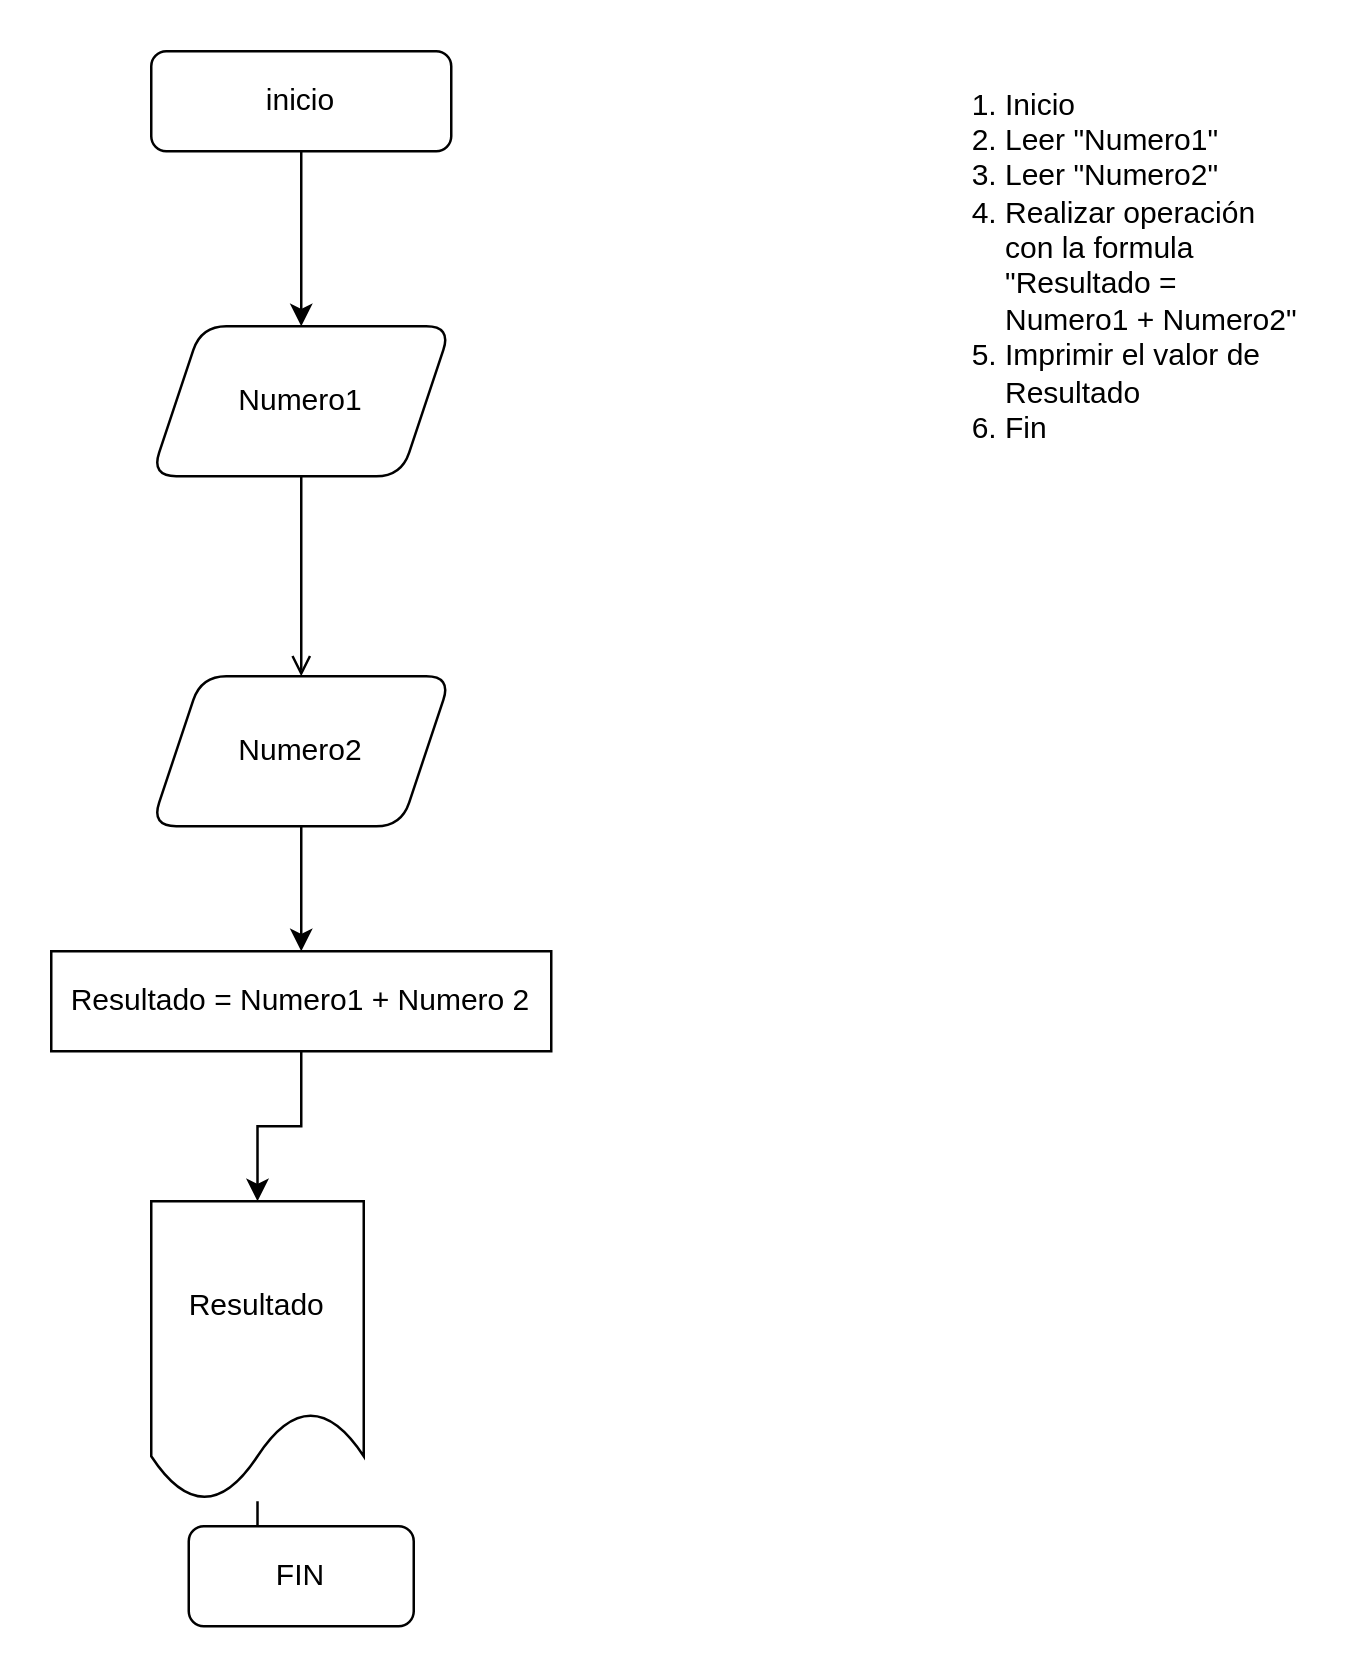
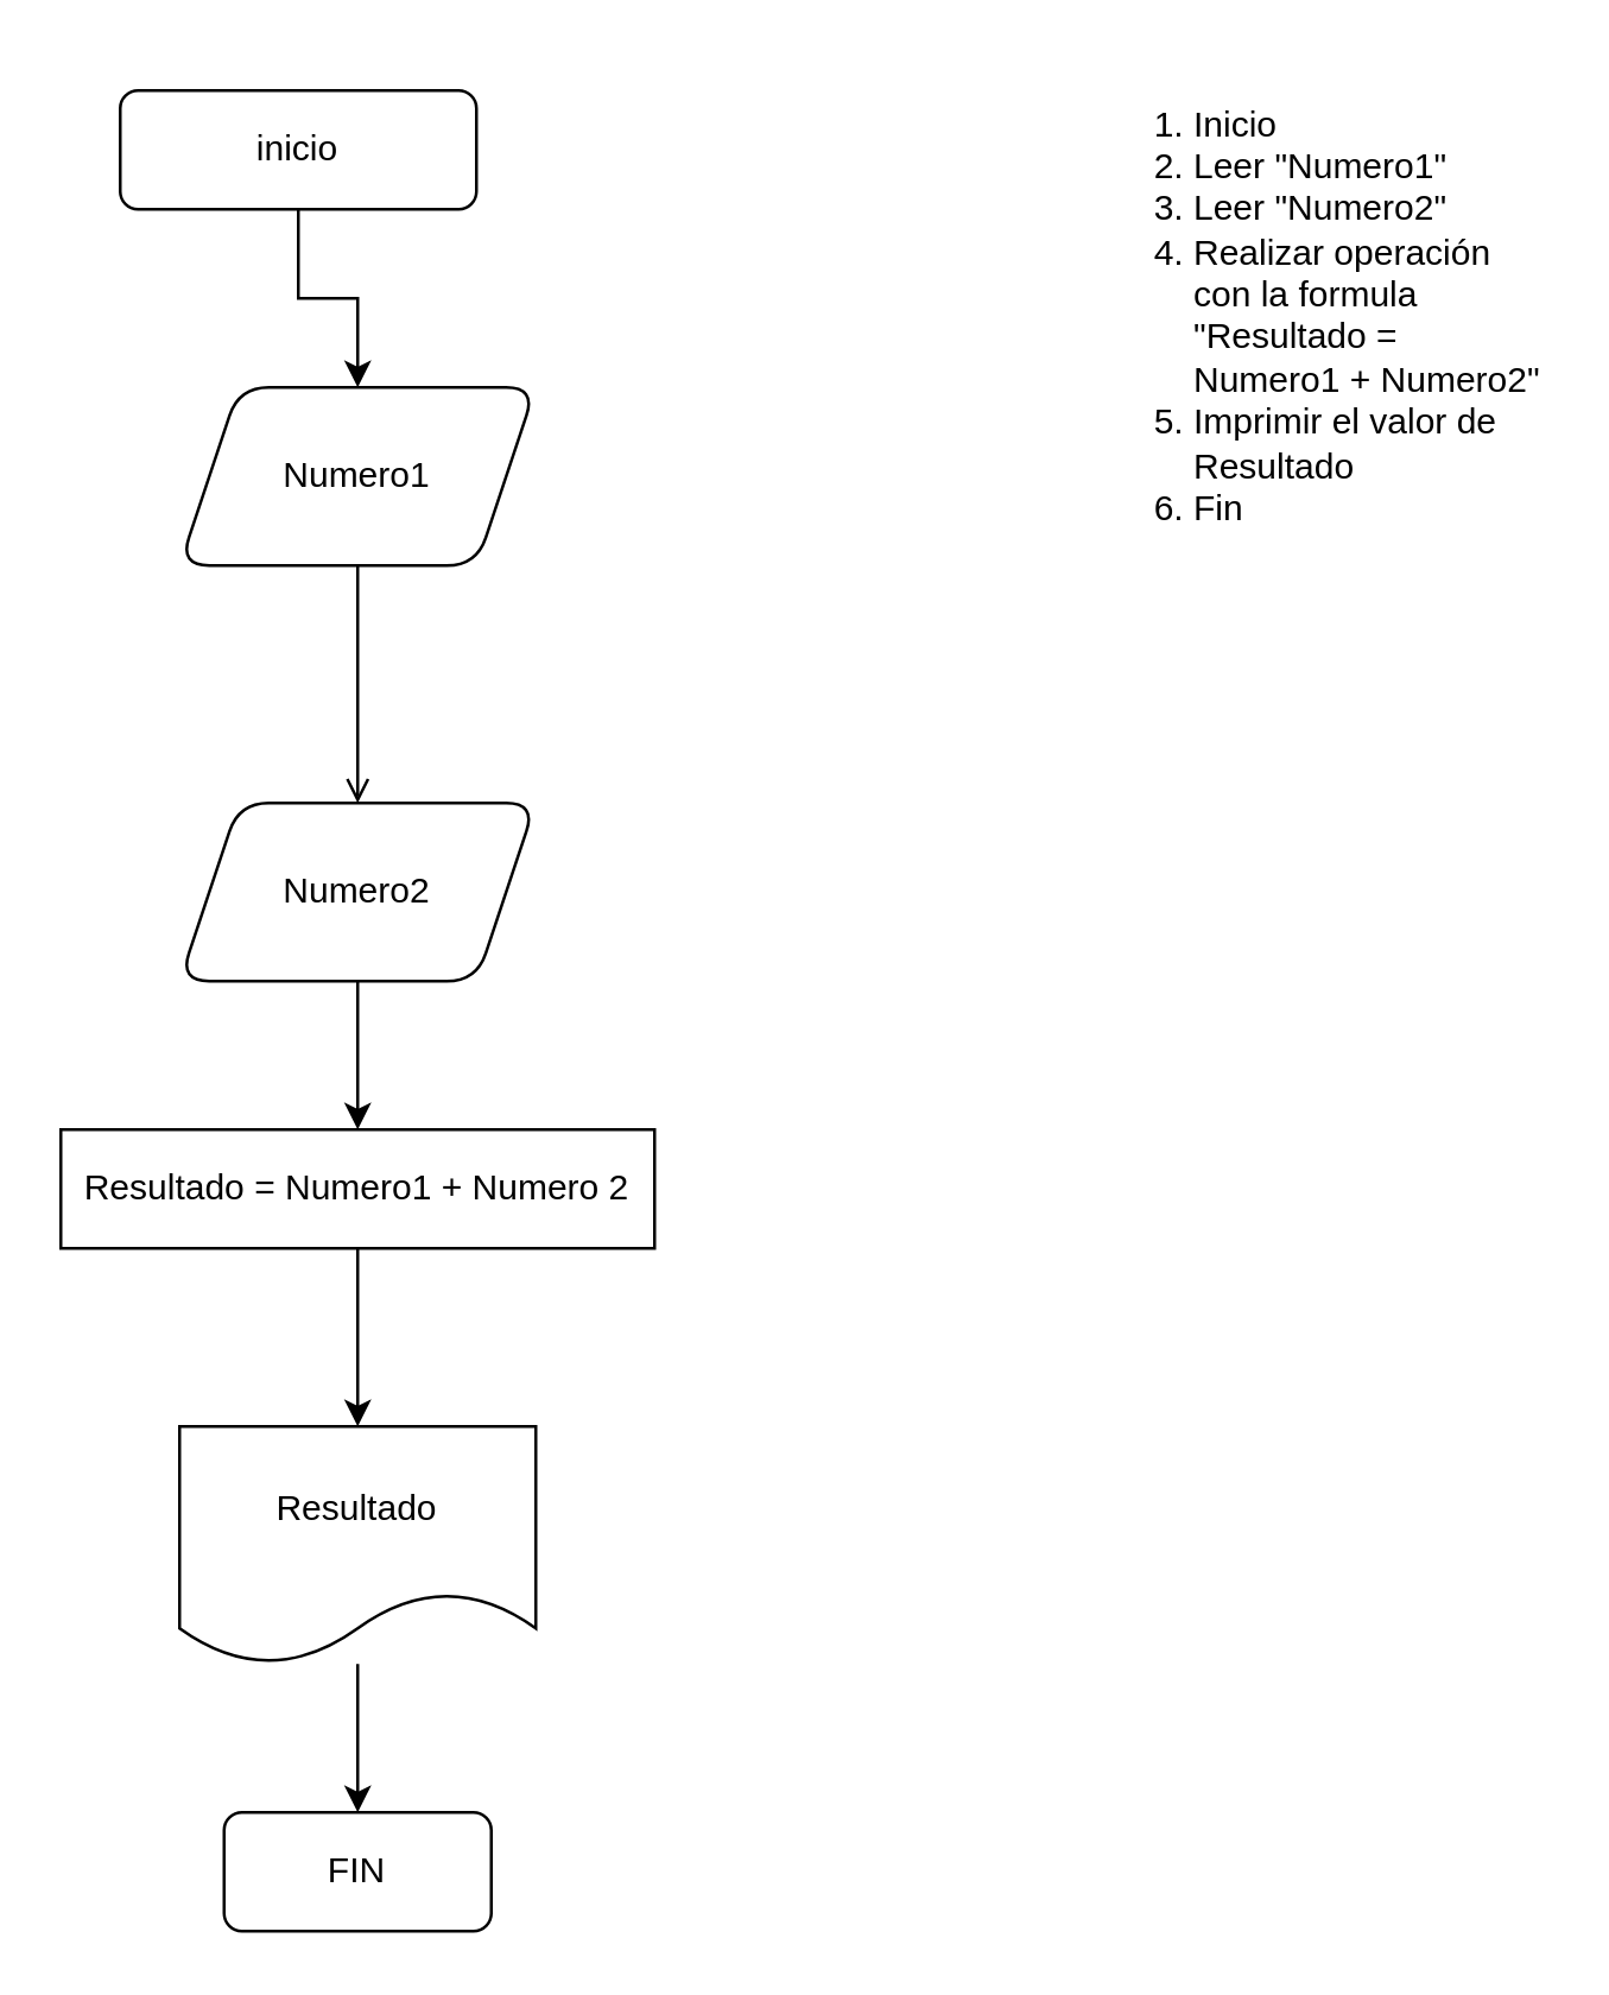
  <mxCell id="0" />
  <mxCell id="1" parent="0" />
  <mxCell id="2" value="" style="edgeStyle=orthogonalEdgeStyle;rounded=0;orthogonalLoop=1;jettySize=auto;html=1;" edge="1" parent="1" source="3" target="5"><mxGeometry relative="1" as="geometry" /></mxCell>
- <mxCell id="3" value="inicio" style="rounded=1;whiteSpace=wrap;html=1;" vertex="1" parent="1"><mxGeometry x="60" y="20" width="120" height="40" as="geometry" /></mxCell>
+ <mxCell id="3" value="inicio" style="rounded=1;whiteSpace=wrap;html=1;" vertex="1" parent="1"><mxGeometry x="40" y="30" width="120" height="40" as="geometry" /></mxCell>
  <mxCell id="4" value="" style="edgeStyle=orthogonalEdgeStyle;rounded=0;orthogonalLoop=1;jettySize=auto;html=1;endArrow=open;" edge="1" parent="1" source="5" target="7"><mxGeometry relative="1" as="geometry" /></mxCell>
  <mxCell id="5" value="Numero1" style="shape=parallelogram;perimeter=parallelogramPerimeter;whiteSpace=wrap;html=1;fixedSize=1;rounded=1;" vertex="1" parent="1"><mxGeometry x="60" y="130" width="120" height="60" as="geometry" /></mxCell>
  <mxCell id="6" value="" style="edgeStyle=orthogonalEdgeStyle;rounded=0;orthogonalLoop=1;jettySize=auto;html=1;" edge="1" parent="1" source="7" target="9"><mxGeometry relative="1" as="geometry" /></mxCell>
  <mxCell id="7" value="Numero2" style="shape=parallelogram;perimeter=parallelogramPerimeter;whiteSpace=wrap;html=1;fixedSize=1;rounded=1;" vertex="1" parent="1"><mxGeometry x="60" y="270" width="120" height="60" as="geometry" /></mxCell>
  <mxCell id="8" value="" style="edgeStyle=orthogonalEdgeStyle;rounded=0;orthogonalLoop=1;jettySize=auto;html=1;" edge="1" parent="1" source="9" target="11"><mxGeometry relative="1" as="geometry" /></mxCell>
  <mxCell id="9" value="Resultado = Numero1 + Numero 2" style="rounded=0;whiteSpace=wrap;html=1;" vertex="1" parent="1"><mxGeometry x="20" y="380" width="200" height="40" as="geometry" /></mxCell>
  <mxCell id="10" value="" style="edgeStyle=orthogonalEdgeStyle;rounded=0;orthogonalLoop=1;jettySize=auto;html=1;" edge="1" parent="1" source="11" target="12"><mxGeometry relative="1" as="geometry" /></mxCell>
- <mxCell id="11" value="Resultado" style="shape=document;whiteSpace=wrap;html=1;boundedLbl=1;rounded=0;" vertex="1" parent="1"><mxGeometry x="60" y="480" width="85" height="120" as="geometry" /></mxCell>
+ <mxCell id="11" value="Resultado" style="shape=document;whiteSpace=wrap;html=1;boundedLbl=1;rounded=0;" vertex="1" parent="1"><mxGeometry x="60" y="480" width="120" height="80" as="geometry" /></mxCell>
  <mxCell id="12" value="FIN" style="rounded=1;whiteSpace=wrap;html=1;" vertex="1" parent="1"><mxGeometry x="75" y="610" width="90" height="40" as="geometry" /></mxCell>
  <mxCell id="13" value="&lt;ol&gt;&lt;li&gt;Inicio&amp;nbsp;&lt;/li&gt;&lt;li&gt;Leer &quot;Numero1&quot;&lt;/li&gt;&lt;li&gt;Leer &quot;Numero2&quot;&lt;/li&gt;&lt;li&gt;Realizar operación con la formula &quot;Resultado = Numero1 + Numero2&quot;&lt;/li&gt;&lt;li&gt;Imprimir el valor de Resultado&lt;/li&gt;&lt;li&gt;Fin&lt;/li&gt;&lt;/ol&gt;" style="text;strokeColor=none;fillColor=none;html=1;whiteSpace=wrap;verticalAlign=middle;overflow=hidden;" vertex="1" parent="1"><mxGeometry x="360" y="20" width="160" height="160" as="geometry" /></mxCell>
